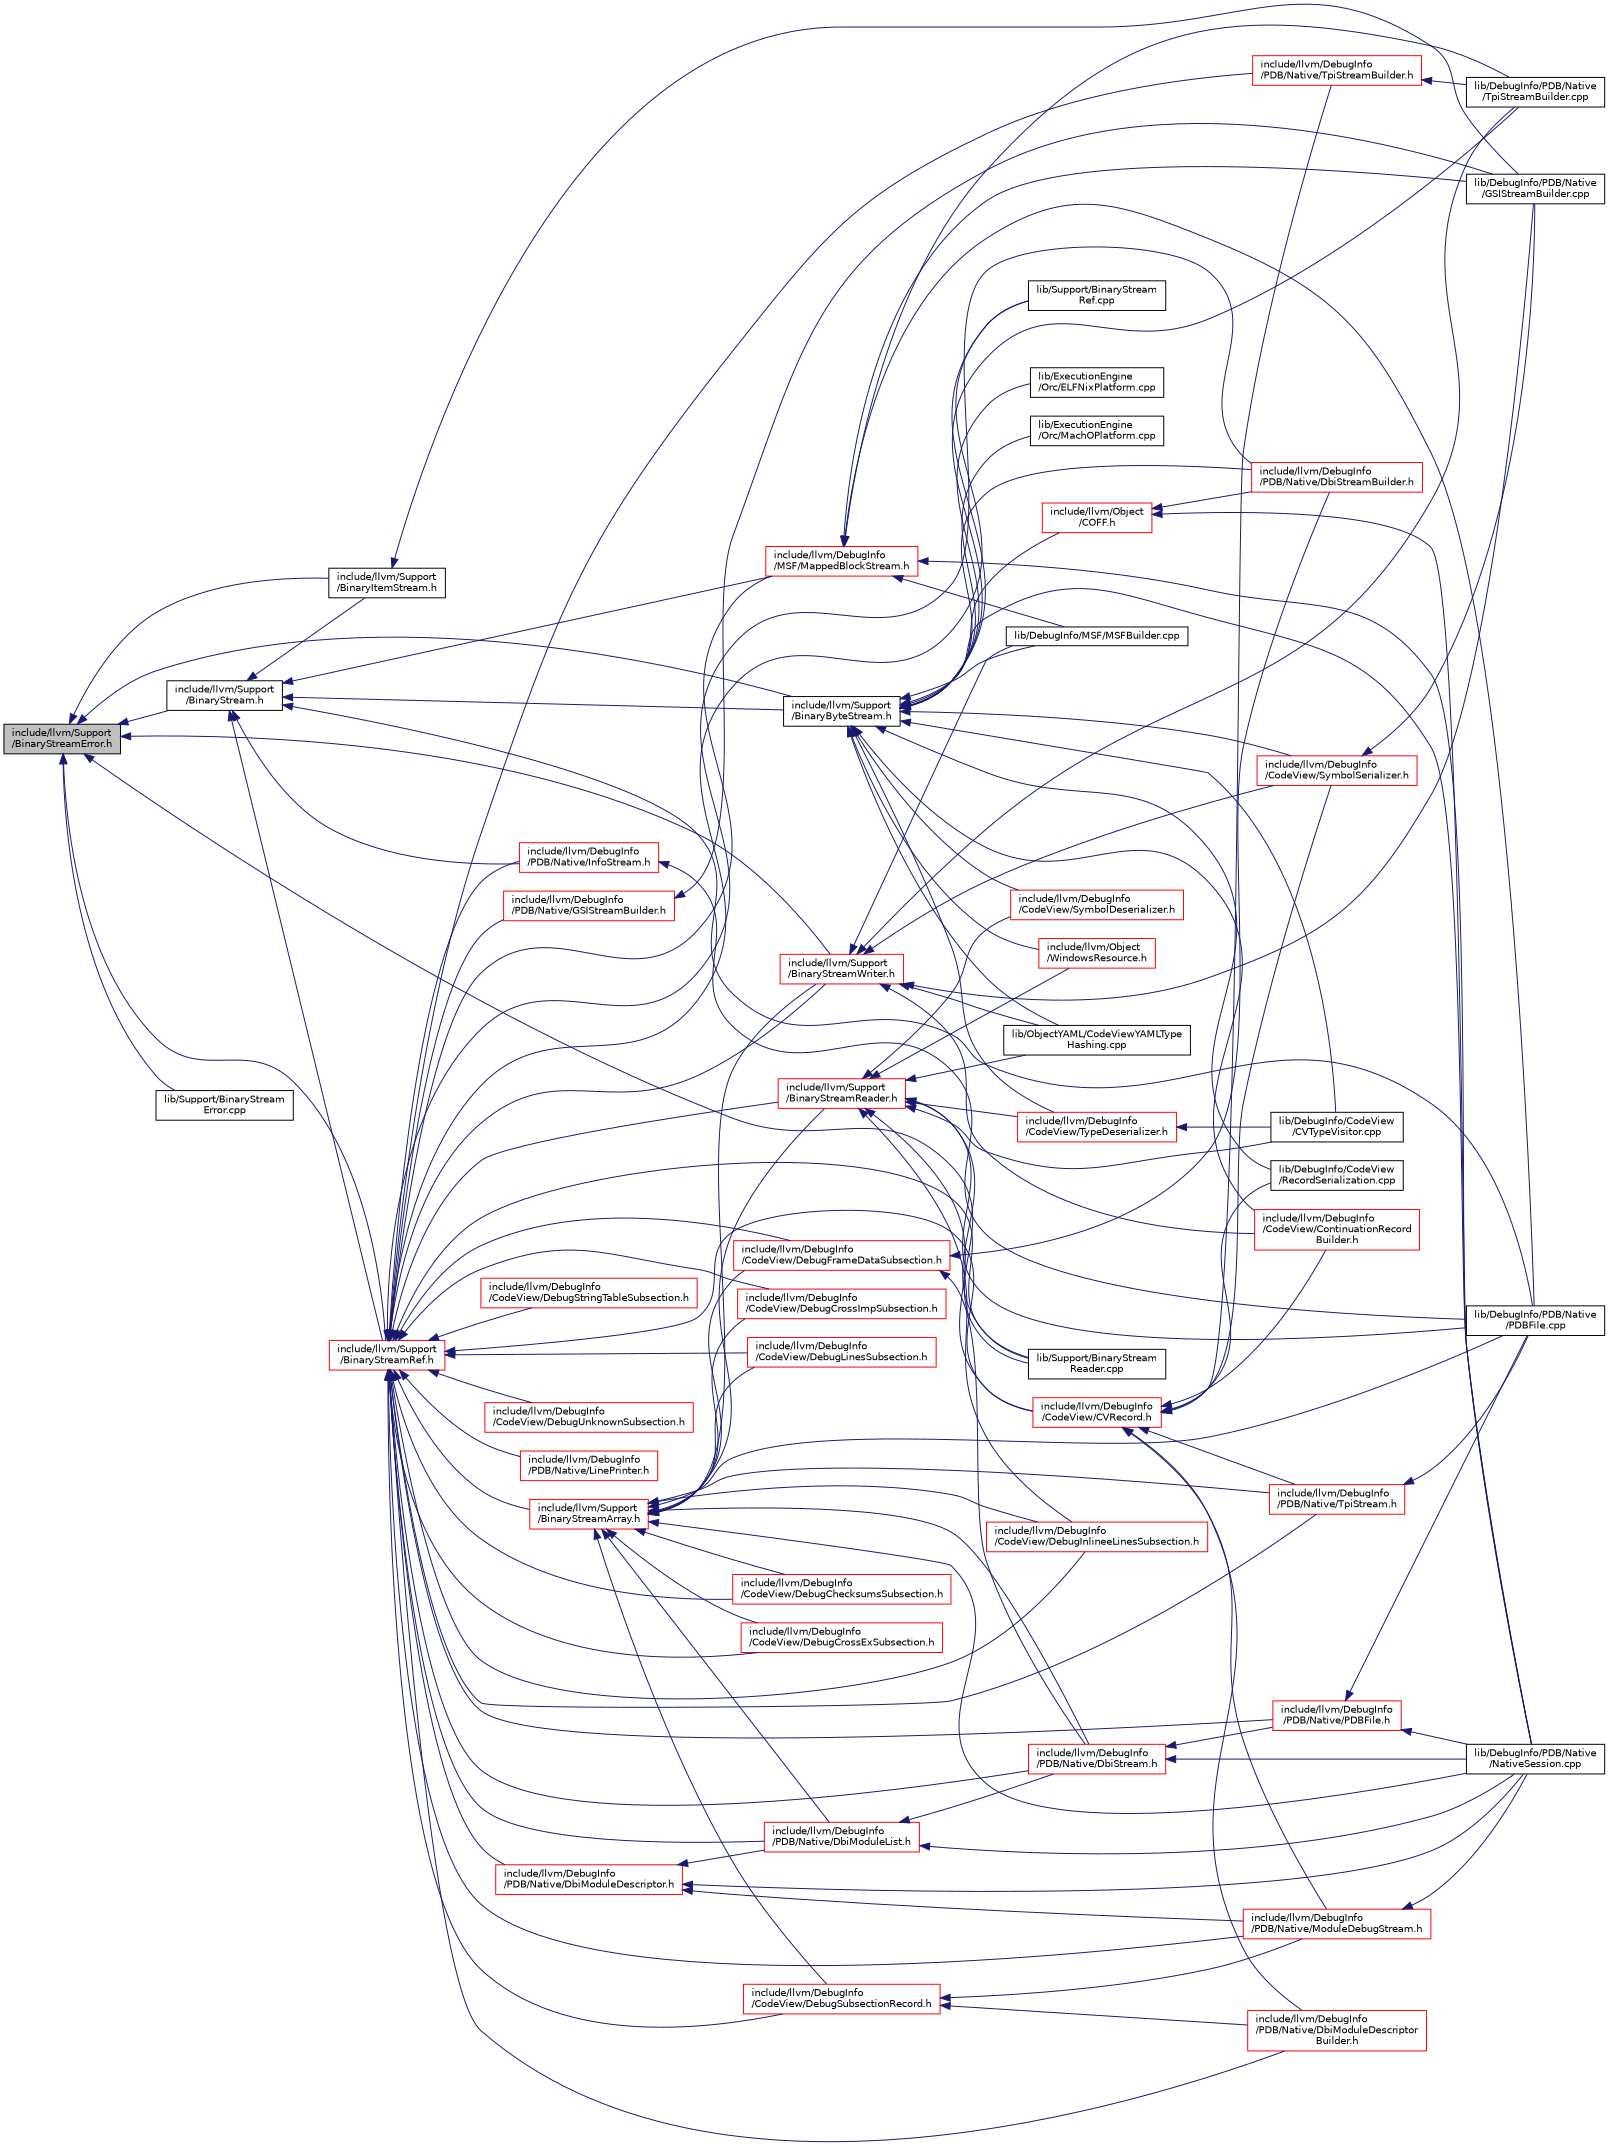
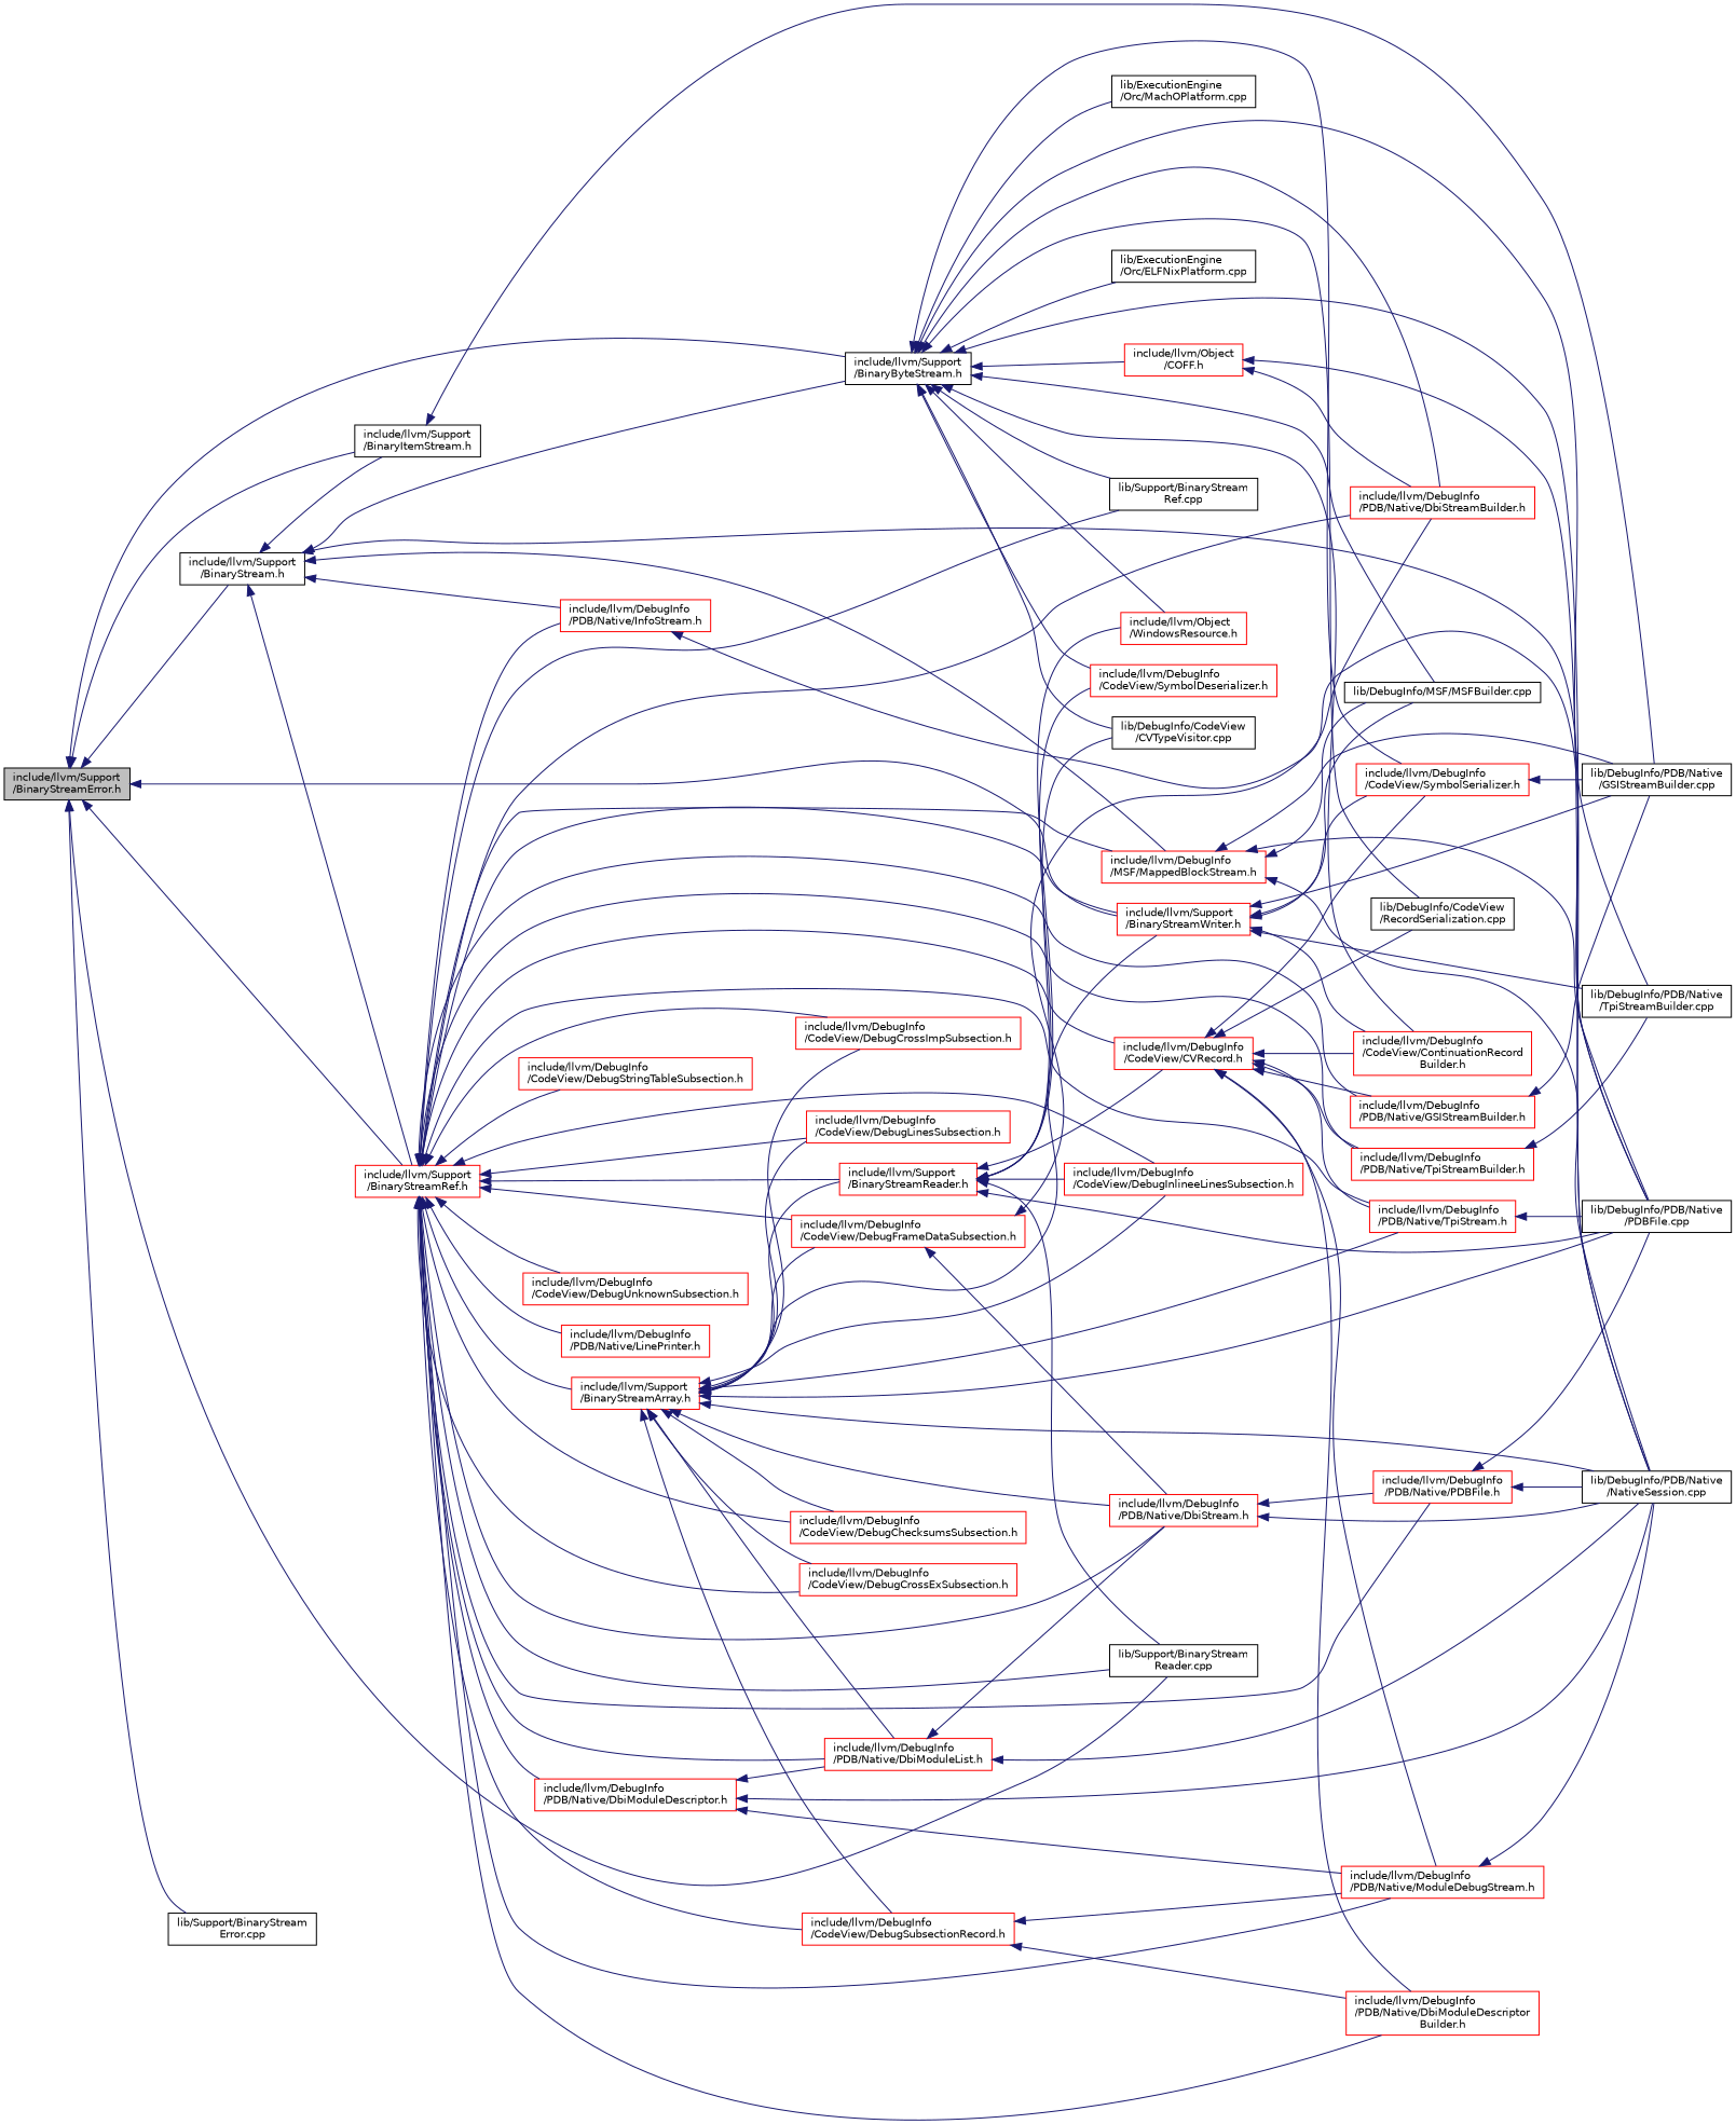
  digraph {
    rankdir=LR
    node [color=red fontname=Helvetica fontsize=10 shape=record]
    edge [color=midnightblue dir=back fontname=Helvetica fontsize=10 labelfontname=Helvetica labelfontsize=10 style=solid]
    n1 [color=black fillcolor=grey75 fontcolor=black height=0.2 label="include/llvm/Support\l/BinaryStreamError.h" style=filled width=0.4]
    n2 [color=black height=0.2 label="include/llvm/Support\l/BinaryByteStream.h" width=0.4]
    n3 [color=black height=0.2 label="include/llvm/Support\l/BinaryItemStream.h" width=0.4]
    n4 [color=black height=0.2 label="include/llvm/Support\l/BinaryStream.h" width=0.4]
    n5 [height=0.2 label="include/llvm/Support\l/BinaryStreamRef.h" width=0.4]
    n6 [color=black height=0.2 label="lib/Support/BinaryStream\lReader.cpp" width=0.4]
    n7 [height=0.2 label="include/llvm/Support\l/BinaryStreamWriter.h" width=0.4]
    n8 [color=black height=0.2 label="lib/Support/BinaryStream\lError.cpp" width=0.4]
    n9 [height=0.2 label="include/llvm/DebugInfo\l/CodeView/ContinuationRecord\lBuilder.h" width=0.4]
    n10 [height=0.2 label="include/llvm/DebugInfo\l/CodeView/SymbolDeserializer.h" width=0.4]
    n11 [height=0.2 label="include/llvm/DebugInfo\l/CodeView/SymbolSerializer.h" width=0.4]
-   n12 [height=0.2 label="include/llvm/DebugInfo\l/CodeView/TypeDeserializer.h" width=0.4]
    n13 [color=black height=0.2 label="lib/DebugInfo/CodeView\l/CVTypeVisitor.cpp" width=0.4]
    n14 [height=0.2 label="include/llvm/DebugInfo\l/PDB/Native/DbiStreamBuilder.h" width=0.4]
    n15 [height=0.2 label="include/llvm/Object\l/COFF.h" width=0.4]
    n16 [color=black height=0.2 label="lib/DebugInfo/PDB/Native\l/NativeSession.cpp" width=0.4]
    n17 [height=0.2 label="include/llvm/Object\l/WindowsResource.h" width=0.4]
    n18 [color=black height=0.2 label="lib/DebugInfo/CodeView\l/RecordSerialization.cpp" width=0.4]
    n19 [color=black height=0.2 label="lib/DebugInfo/MSF/MSFBuilder.cpp" width=0.4]
    n20 [color=black height=0.2 label="lib/DebugInfo/PDB/Native\l/TpiStreamBuilder.cpp" width=0.4]
    n21 [color=black height=0.2 label="lib/ExecutionEngine\l/Orc/ELFNixPlatform.cpp" width=0.4]
    n22 [color=black height=0.2 label="lib/ExecutionEngine\l/Orc/MachOPlatform.cpp" width=0.4]
-   n23 [color=black height=0.2 label="lib/ObjectYAML/CodeViewYAMLType\lHashing.cpp" width=0.4]
    n24 [color=black height=0.2 label="lib/Support/BinaryStream\lRef.cpp" width=0.4]
    n25 [color=black height=0.2 label="lib/DebugInfo/PDB/Native\l/GSIStreamBuilder.cpp" width=0.4]
    n26 [height=0.2 label="include/llvm/DebugInfo\l/MSF/MappedBlockStream.h" width=0.4]
    n27 [color=black height=0.2 label="lib/DebugInfo/PDB/Native\l/PDBFile.cpp" width=0.4]
    n28 [height=0.2 label="include/llvm/DebugInfo\l/PDB/Native/InfoStream.h" width=0.4]
    n29 [height=0.2 label="include/llvm/DebugInfo\l/CodeView/CVRecord.h" width=0.4]
    n30 [height=0.2 label="include/llvm/DebugInfo\l/PDB/Native/DbiModuleDescriptor\lBuilder.h" width=0.4]
    n31 [height=0.2 label="include/llvm/DebugInfo\l/PDB/Native/GSIStreamBuilder.h" width=0.4]
    n32 [height=0.2 label="include/llvm/DebugInfo\l/PDB/Native/ModuleDebugStream.h" width=0.4]
    n33 [height=0.2 label="include/llvm/DebugInfo\l/PDB/Native/TpiStream.h" width=0.4]
    n34 [height=0.2 label="include/llvm/DebugInfo\l/PDB/Native/TpiStreamBuilder.h" width=0.4]
    n35 [height=0.2 label="include/llvm/DebugInfo\l/CodeView/DebugChecksumsSubsection.h" width=0.4]
    n36 [height=0.2 label="include/llvm/DebugInfo\l/CodeView/DebugCrossExSubsection.h" width=0.4]
    n37 [height=0.2 label="include/llvm/DebugInfo\l/CodeView/DebugCrossImpSubsection.h" width=0.4]
    n38 [height=0.2 label="include/llvm/DebugInfo\l/CodeView/DebugFrameDataSubsection.h" width=0.4]
    n39 [height=0.2 label="include/llvm/DebugInfo\l/PDB/Native/DbiStream.h" width=0.4]
    n40 [height=0.2 label="include/llvm/DebugInfo\l/CodeView/DebugInlineeLinesSubsection.h" width=0.4]
    n41 [height=0.2 label="include/llvm/DebugInfo\l/CodeView/DebugLinesSubsection.h" width=0.4]
    n42 [height=0.2 label="include/llvm/DebugInfo\l/CodeView/DebugStringTableSubsection.h" width=0.4]
    n43 [height=0.2 label="include/llvm/DebugInfo\l/CodeView/DebugSubsectionRecord.h" width=0.4]
    n44 [height=0.2 label="include/llvm/DebugInfo\l/CodeView/DebugUnknownSubsection.h" width=0.4]
    n45 [height=0.2 label="include/llvm/DebugInfo\l/PDB/Native/DbiModuleDescriptor.h" width=0.4]
    n46 [height=0.2 label="include/llvm/DebugInfo\l/PDB/Native/DbiModuleList.h" width=0.4]
    n47 [height=0.2 label="include/llvm/DebugInfo\l/PDB/Native/LinePrinter.h" width=0.4]
    n48 [height=0.2 label="include/llvm/DebugInfo\l/PDB/Native/PDBFile.h" width=0.4]
    n49 [height=0.2 label="include/llvm/Support\l/BinaryStreamArray.h" width=0.4]
    n50 [height=0.2 label="include/llvm/Support\l/BinaryStreamReader.h" width=0.4]
    n1 -> n2
    n1 -> n3
    n1 -> n4
    n1 -> n5
    n1 -> n6
    n1 -> n7
    n1 -> n8
    n2 -> n9
    n2 -> n10
    n2 -> n11
-   n2 -> n12
    n2 -> n13
    n2 -> n14
    n2 -> n15
    n2 -> n16
    n2 -> n17
    n2 -> n18
    n2 -> n19
    n2 -> n20
    n2 -> n21
    n2 -> n22
-   n2 -> n23
    n2 -> n24
    n3 -> n25
    n4 -> n2
    n4 -> n3
    n4 -> n5
    n4 -> n26
    n4 -> n27
    n4 -> n28
    n5 -> n6
    n5 -> n7
    n5 -> n14
    n5 -> n24
    n5 -> n26
    n5 -> n28
    n5 -> n29
    n5 -> n30
    n5 -> n31
    n5 -> n32
    n5 -> n33
    n5 -> n34
    n5 -> n35
    n5 -> n36
    n5 -> n37
    n5 -> n38
    n5 -> n39
    n5 -> n40
    n5 -> n41
    n5 -> n42
    n5 -> n43
    n5 -> n44
    n5 -> n45
    n5 -> n46
    n5 -> n47
    n5 -> n48
    n5 -> n49
    n5 -> n50
    n7 -> n9
    n7 -> n11
    n7 -> n19
    n7 -> n20
-   n7 -> n23
    n7 -> n25
    n11 -> n25
-   n12 -> n13
    n15 -> n14
    n15 -> n16
    n26 -> n16
    n26 -> n19
-   n26 -> n20
    n26 -> n25
    n26 -> n27
    n28 -> n27
    n29 -> n9
    n29 -> n11
    n29 -> n18
    n29 -> n30
+   n29 -> n31
    n29 -> n32
    n29 -> n33
    n29 -> n34
    n31 -> n25
    n32 -> n16
    n33 -> n27
    n34 -> n20
    n38 -> n14
    n38 -> n39
    n39 -> n16
    n39 -> n48
    n43 -> n30
    n43 -> n32
    n45 -> n16
    n45 -> n32
    n45 -> n46
    n46 -> n16
    n46 -> n39
    n48 -> n16
    n48 -> n27
    n49 -> n7
    n49 -> n16
    n49 -> n27
    n49 -> n33
    n49 -> n35
    n49 -> n36
    n49 -> n37
    n49 -> n38
    n49 -> n39
    n49 -> n40
    n49 -> n41
    n49 -> n43
    n49 -> n46
    n49 -> n50
    n50 -> n6
    n50 -> n10
-   n50 -> n12
    n50 -> n13
    n50 -> n17
-   n50 -> n23
    n50 -> n27
    n50 -> n29
    n50 -> n40
  }
